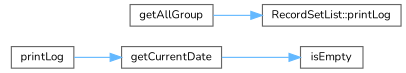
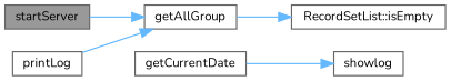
  digraph {
    fontname=Nunito
    rankdir=LR
    node [color=grey40 fillcolor=white fontname=Nunito fontsize=10 shape=box style=filled]
    edge [color=steelblue1 fontname=Nunito fontsize=10 labelfontname=Helvetica labelfontsize=10 style=solid]
+   n1 [color=gray40 fillcolor=grey60 fontcolor=black height=0.2 label=startServer width=0.4]
    n2 [height=0.2 label=getAllGroup width=0.4]
-   n3 [height=0.2 label="RecordSetList::printLog" width=0.4]
+   n3 [height=0.2 label="RecordSetList::isEmpty" width=0.4]
    n4 [height=0.2 label=printLog width=0.4]
    n5 [height=0.2 label=getCurrentDate width=0.4]
-   n6 [height=0.2 label=isEmpty width=0.4]
+   n6 [height=0.2 label=showlog width=0.4]
+   n1 -> n2
    n2 -> n3
-   n4 -> n5
+   n4 -> n2
    n5 -> n6
  }
